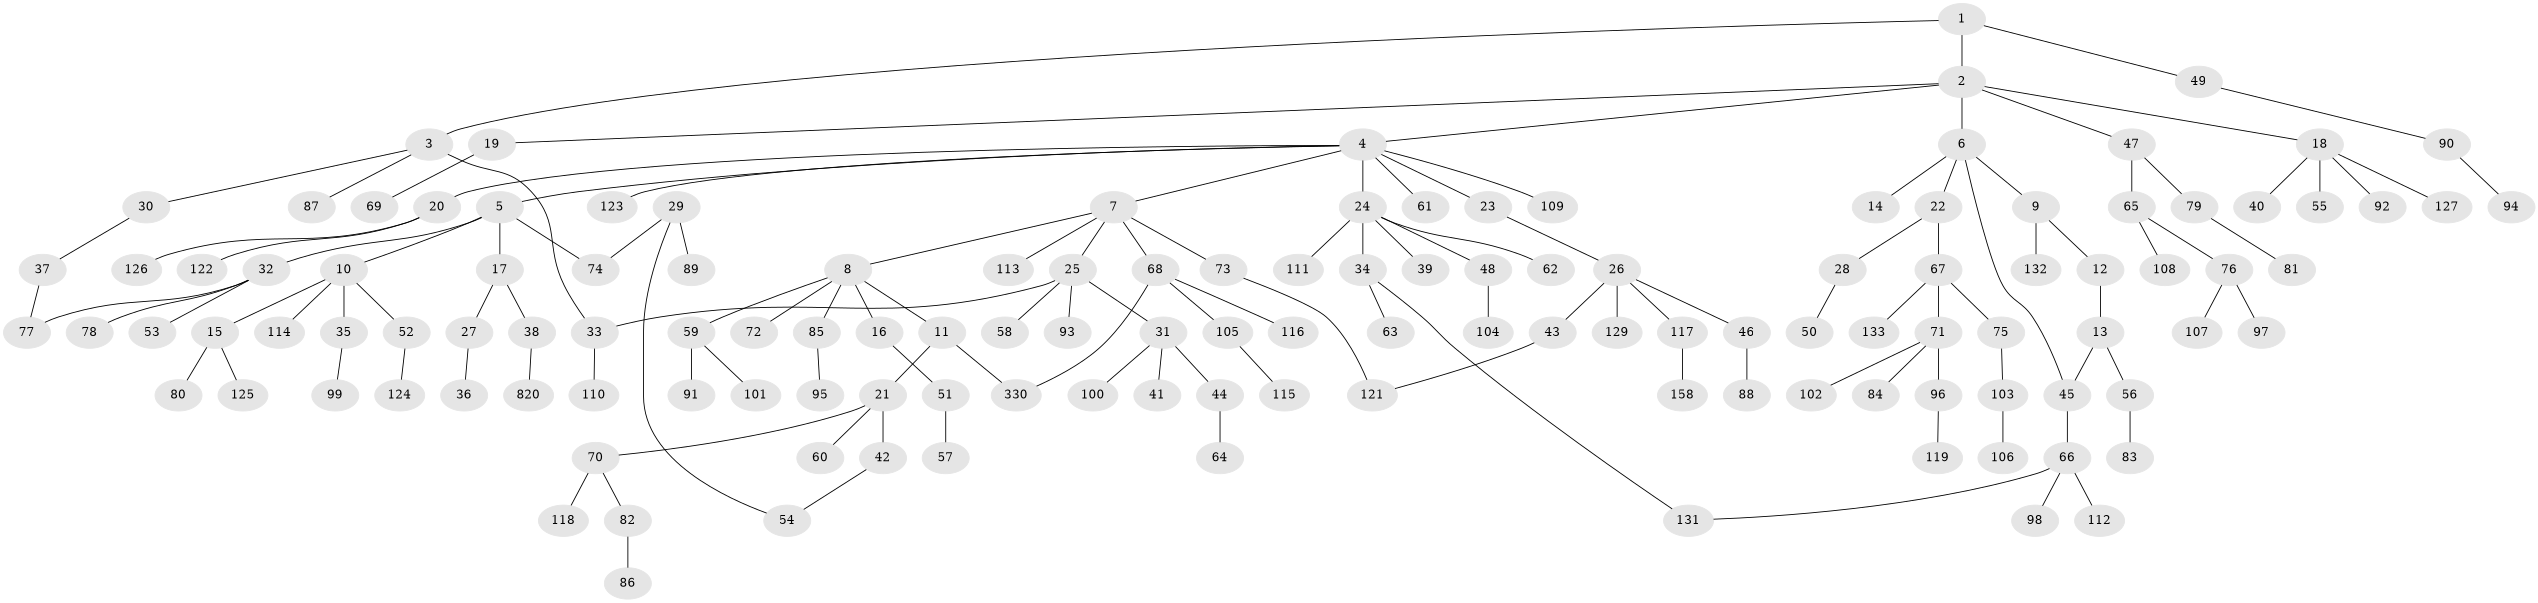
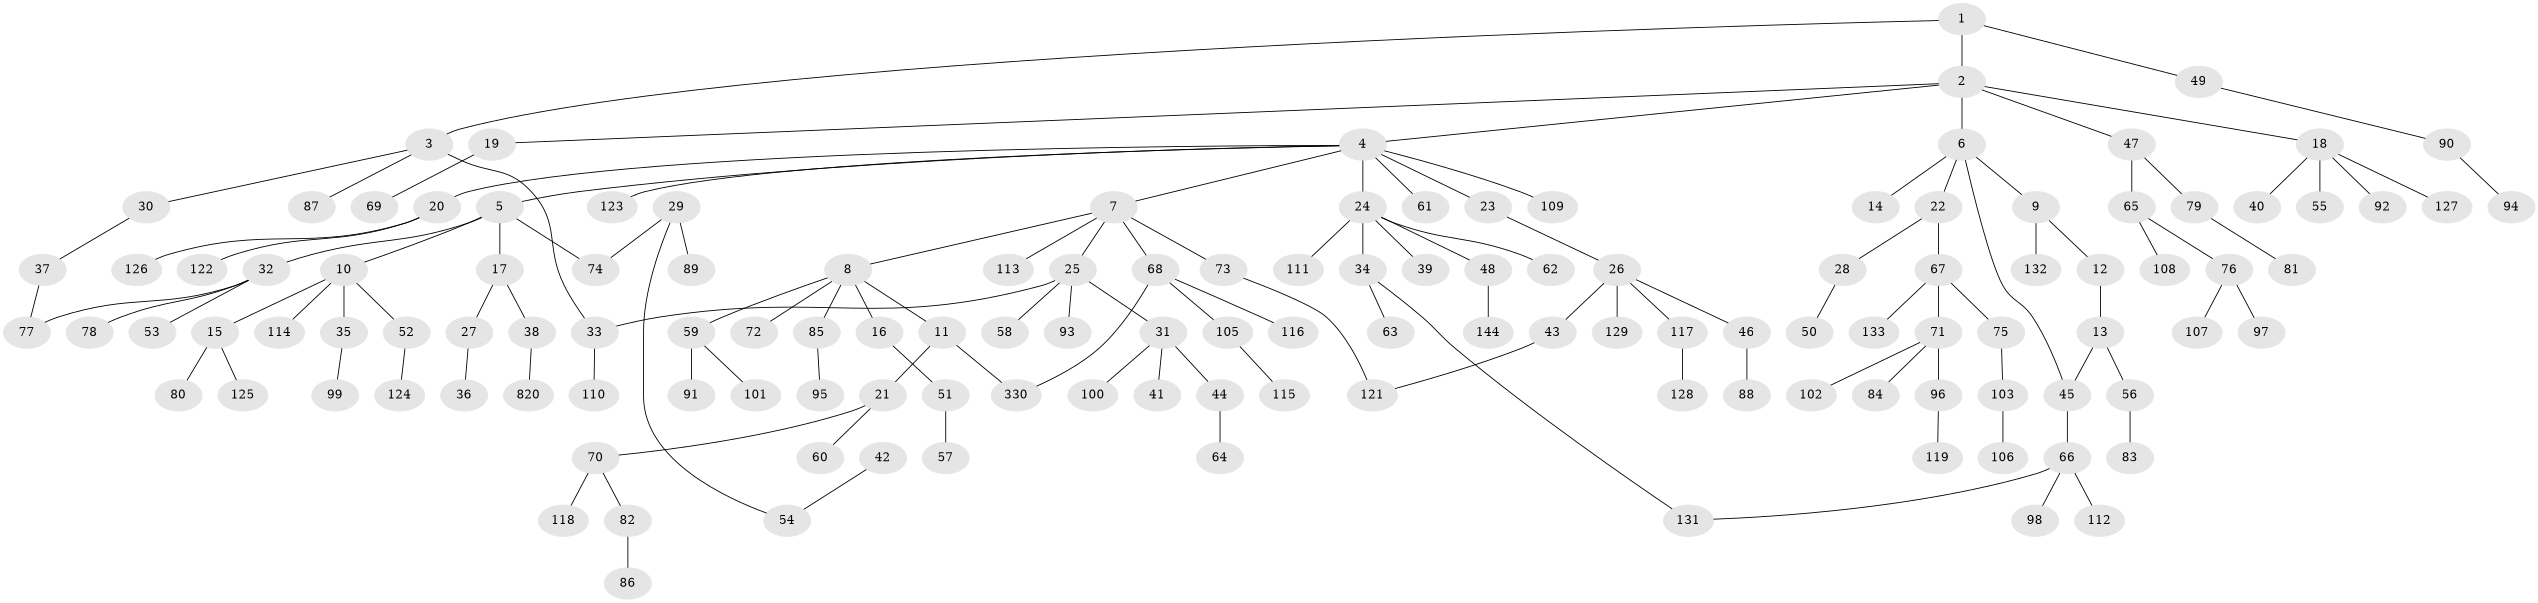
  graph {
    node [color=gray90 style=filled]
    1
    2
    3
    49
    4
    6
    18
    19
    47
    30
    33
    87
    90
    5
    7
    20
    23
    24
    61
    109
    123
    9
    14
    22
    45
    40
    55
    92
    127
    69
    65
    79
    37
    110
    10
    17
    32
    74
    8
    25
    68
    73
    113
    122
    126
    26
    34
    39
    48
    62
    111
    15
    35
    52
    114
    27
    38
    29
    54
    89
    53
    77
    78
    12
    132
    28
    67
    66
    11
    16
    59
    72
    85
    31
    58
    93
    n77 [label=330]
    105
    116
    121
    21
    51
    91
    101
    95
    13
    80
    125
    99
    124
    42
    60
    70
    56
    83
    57
    36
    n98 [label=820]
    82
    118
    50
    71
    75
    133
    43
    46
    117
    129
    63
    131
-   104
+   104 [label=144]
    41
    44
    100
    88
-   128 [label=158]
+   128
    64
    98
    112
    76
    108
    81
    94
    97
    107
    84
    96
    102
    103
    115
    86
    119
    106
    1 -- 2
    1 -- 3
    1 -- 49
    2 -- 4
    2 -- 6
    2 -- 18
    2 -- 19
    2 -- 47
    3 -- 30
    3 -- 33
    3 -- 87
    49 -- 90
    4 -- 5
    4 -- 7
    4 -- 20
    4 -- 23
    4 -- 24
    4 -- 61
    4 -- 109
    4 -- 123
    6 -- 9
    6 -- 14
    6 -- 22
    6 -- 45
    18 -- 40
    18 -- 55
    18 -- 92
    18 -- 127
    19 -- 69
    47 -- 65
    47 -- 79
    30 -- 37
    33 -- 110
    90 -- 94
    5 -- 10
    5 -- 17
    5 -- 32
    5 -- 74
    7 -- 8
    7 -- 25
    7 -- 68
    7 -- 73
    7 -- 113
    20 -- 122
    20 -- 126
    23 -- 26
    24 -- 34
    24 -- 39
    24 -- 48
    24 -- 62
    24 -- 111
    9 -- 12
    9 -- 132
    22 -- 28
    22 -- 67
    45 -- 66
    65 -- 76
    65 -- 108
    79 -- 81
    37 -- 77
    10 -- 15
    10 -- 35
    10 -- 52
    10 -- 114
    17 -- 27
    17 -- 38
    32 -- 53
    32 -- 77
    32 -- 78
    8 -- 11
    8 -- 16
    8 -- 59
    8 -- 72
    8 -- 85
    25 -- 33
    25 -- 31
    25 -- 58
    25 -- 93
    68 -- n77
    68 -- 105
    68 -- 116
    73 -- 121
    26 -- 43
    26 -- 46
    26 -- 117
    26 -- 129
    34 -- 63
    34 -- 131
    48 -- 104
    15 -- 80
    15 -- 125
    35 -- 99
    52 -- 124
    27 -- 36
    38 -- n98
    29 -- 74
    29 -- 54
    29 -- 89
    12 -- 13
    28 -- 50
    67 -- 71
    67 -- 75
    67 -- 133
    66 -- 131
    66 -- 98
    66 -- 112
    11 -- n77
    11 -- 21
    16 -- 51
    59 -- 91
    59 -- 101
    85 -- 95
    31 -- 41
    31 -- 44
    31 -- 100
    105 -- 115
-   21 -- 42
    21 -- 60
    21 -- 70
    51 -- 57
    13 -- 45
    13 -- 56
    42 -- 54
    70 -- 82
    70 -- 118
    56 -- 83
    82 -- 86
    71 -- 84
    71 -- 96
    71 -- 102
    75 -- 103
    43 -- 121
    46 -- 88
    117 -- 128
    44 -- 64
    76 -- 97
    76 -- 107
    96 -- 119
    103 -- 106
  }
